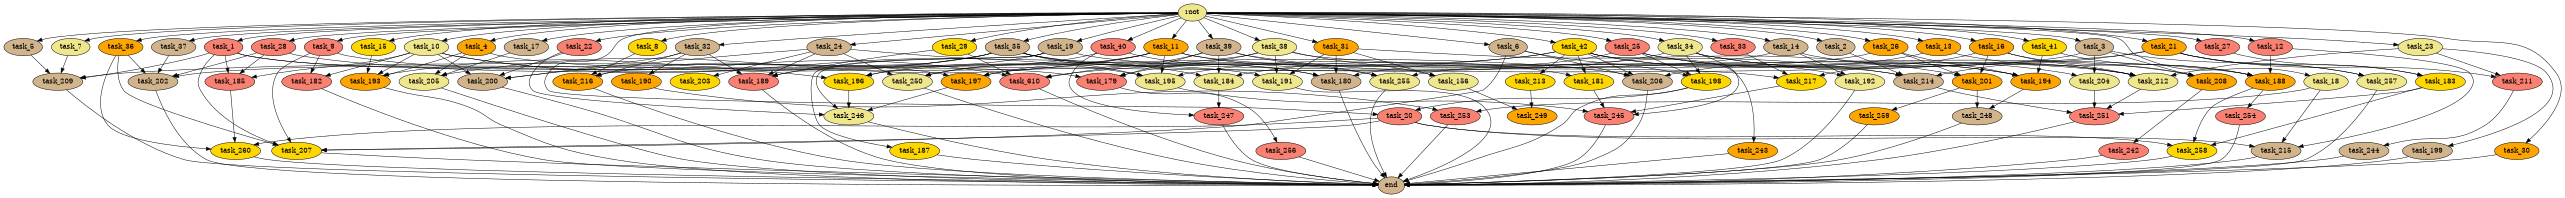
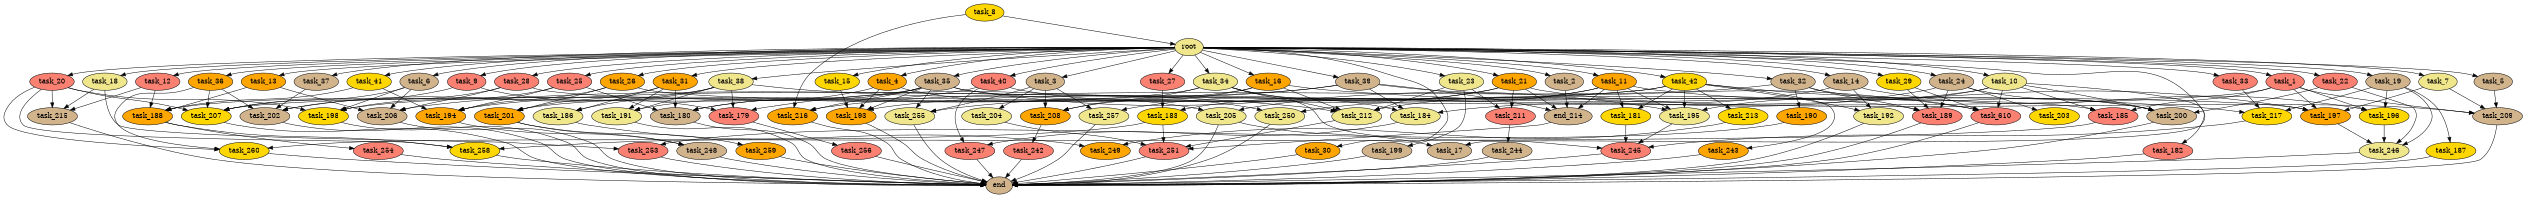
  digraph {
    node [fillcolor=tan style=filled]
    end
    task_189 [fillcolor=salmon]
    task_260 [fillcolor=gold]
    task_15 [fillcolor=gold]
    task_193 [fillcolor=orange]
    task_7 [fillcolor=khaki]
    task_197 [fillcolor=orange]
    task_209
    task_246 [fillcolor=khaki]
    task_9 [fillcolor=salmon]
    task_179 [fillcolor=salmon]
    task_207 [fillcolor=gold]
    task_182 [fillcolor=salmon]
    task_256 [fillcolor=salmon]
    task_180
    task_40 [fillcolor=salmon]
    task_247 [fillcolor=salmon]
    task_250 [fillcolor=khaki]
    task_183 [fillcolor=gold]
    task_251 [fillcolor=salmon]
    task_258 [fillcolor=gold]
    task_4 [fillcolor=orange]
    task_191 [fillcolor=khaki]
    task_205 [fillcolor=khaki]
    task_245 [fillcolor=salmon]
    task_13 [fillcolor=orange]
    task_188 [fillcolor=orange]
    task_206
    task_254 [fillcolor=salmon]
    task_14
    task_192 [fillcolor=khaki]
    task_212 [fillcolor=khaki]
    task_196 [fillcolor=gold]
    task_253 [fillcolor=salmon]
    task_3
    task_204 [fillcolor=khaki]
    task_208 [fillcolor=orange]
    task_257 [fillcolor=khaki]
    task_255 [fillcolor=khaki]
    task_242 [fillcolor=salmon]
    task_200
    task_5
    task_20 [fillcolor=salmon]
    task_215
    task_198 [fillcolor=gold]
    task_213 [fillcolor=gold]
    task_249 [fillcolor=orange]
    task_26 [fillcolor=orange]
    task_201 [fillcolor=orange]
    task_194 [fillcolor=orange]
    task_248
    task_259 [fillcolor=orange]
    task_28 [fillcolor=salmon]
    task_185 [fillcolor=salmon]
    task_202
    task_19
    task_217 [fillcolor=gold]
    task_187 [fillcolor=gold]
    task_203 [fillcolor=gold]
    task_41 [fillcolor=gold]
    task_2
-   task_214
-   task_186 [fillcolor=khaki label=task_156]
+   task_214 [label=end_214]
+   task_186 [fillcolor=khaki]
    task_1 [fillcolor=salmon]
    task_199
    task_190 [fillcolor=orange]
    task_36 [fillcolor=orange]
    task_31 [fillcolor=orange]
    task_23 [fillcolor=khaki]
    task_211 [fillcolor=salmon]
    task_244
    task_29 [fillcolor=gold]
    n73 [fillcolor=salmon label=task_610]
    task_30 [fillcolor=orange]
    task_195 [fillcolor=khaki]
    task_184 [fillcolor=khaki]
    task_24
    task_18 [fillcolor=khaki]
    task_243 [fillcolor=orange]
    task_25 [fillcolor=salmon]
    task_32
    task_216 [fillcolor=orange]
    task_12 [fillcolor=salmon]
    task_22 [fillcolor=salmon]
    task_42 [fillcolor=gold]
    task_181 [fillcolor=gold]
    task_21 [fillcolor=orange]
    task_16 [fillcolor=orange]
    task_39
    task_8 [fillcolor=gold]
    task_34 [fillcolor=khaki]
    root [fillcolor=khaki]
    task_17
    task_10 [fillcolor=khaki]
    task_27 [fillcolor=salmon]
    task_6
    task_37
    task_35
    task_33 [fillcolor=salmon]
    task_38 [fillcolor=khaki]
    task_11 [fillcolor=orange]
    task_189 -> end
    task_260 -> end
    task_15 -> task_193
    task_193 -> end
+   task_7 -> task_197
    task_7 -> task_209
    task_197 -> task_246
    task_209 -> end
    task_246 -> end
    task_9 -> task_179
    task_9 -> task_207
-   task_9 -> task_182
    task_179 -> task_256
    task_207 -> end
    task_182 -> end
    task_256 -> end
    task_180 -> end
    task_40 -> task_180
    task_40 -> task_247
    task_40 -> task_250
    task_247 -> end
    task_250 -> end
    task_183 -> task_251
    task_183 -> task_258
    task_251 -> end
    task_258 -> end
    task_4 -> task_193
    task_4 -> task_191
    task_4 -> task_205
    task_191 -> end
    task_205 -> end
    task_245 -> end
    task_13 -> task_188
    task_13 -> task_206
    task_188 -> task_258
    task_188 -> task_254
    task_206 -> end
    task_254 -> end
    task_14 -> task_192
    task_14 -> task_212
    task_14 -> task_196
    task_192 -> end
    task_212 -> task_251
    task_196 -> task_246
    task_253 -> end
    task_3 -> task_204
    task_3 -> task_208
    task_3 -> task_257
    task_3 -> task_255
    task_204 -> task_251
    task_208 -> task_242
    task_257 -> end
    task_255 -> end
    task_242 -> end
    task_200 -> end
    task_5 -> task_209
    task_20 -> task_260
    task_20 -> task_207
    task_20 -> task_258
    task_20 -> task_215
-   task_198 -> task_20
+   task_20 -> task_198
    task_215 -> end
    task_198 -> end
    task_213 -> task_249
    task_26 -> task_197
    task_26 -> task_201
    task_26 -> task_194
    task_201 -> task_248
    task_201 -> task_259
    task_194 -> task_248
    task_248 -> end
    task_259 -> end
    task_28 -> task_206
    task_28 -> task_185
    task_28 -> task_202
    task_185 -> task_260
    task_202 -> end
    task_19 -> task_246
    task_19 -> task_196
    task_19 -> task_217
    task_19 -> task_187
    task_217 -> task_245
    task_187 -> end
    task_41 -> task_188
    task_41 -> task_194
    task_2 -> task_214
    task_214 -> task_251
    task_186 -> task_249
    task_1 -> task_197
    task_1 -> task_209
    task_1 -> task_207
    task_1 -> task_196
    task_1 -> task_185
    task_199 -> end
    task_190 -> task_253
    task_36 -> task_260
    task_36 -> task_207
    task_36 -> task_202
    task_31 -> task_180
    task_31 -> task_191
    task_31 -> task_201
    task_31 -> task_186
    task_23 -> task_212
    task_23 -> task_199
    task_23 -> task_211
    task_211 -> task_244
    task_244 -> end
    task_29 -> task_189
    task_29 -> n73
    n73 -> end
    task_30 -> end
    task_195 -> task_245
    task_184 -> task_247
    task_24 -> task_189
-   task_24 -> task_250
    task_24 -> task_200
    task_24 -> task_203
    task_24 -> task_184
    task_18 -> task_253
    task_18 -> task_215
    task_243 -> end
    task_25 -> task_180
-   task_25 -> task_204
    task_25 -> task_198
    task_25 -> task_194
    task_32 -> task_189
    task_32 -> task_200
    task_32 -> task_190
    task_32 -> task_216
    task_216 -> end
    task_12 -> task_188
    task_12 -> task_215
    task_22 -> task_246
    task_22 -> task_200
    task_42 -> task_206
    task_42 -> task_192
    task_42 -> task_213
    task_42 -> task_194
    task_42 -> n73
    task_42 -> task_195
    task_42 -> task_243
    task_42 -> task_181
    task_181 -> task_245
    task_21 -> task_209
    task_21 -> task_183
    task_21 -> task_257
    task_21 -> task_214
    task_21 -> task_211
    task_16 -> task_212
    task_16 -> task_208
    task_16 -> task_201
    task_16 -> task_217
    task_39 -> task_179
    task_39 -> task_255
    task_39 -> task_214
    task_39 -> n73
    task_39 -> task_184
    task_8 -> task_216
    task_34 -> task_245
    task_34 -> task_212
    task_34 -> task_208
    task_34 -> task_198
    task_34 -> task_184
    root -> task_15
    root -> task_7
    root -> task_9
    root -> task_40
    root -> task_4
    root -> task_13
    root -> task_14
    root -> task_3
    root -> task_5
    root -> task_20
    root -> task_26
    root -> task_28
    root -> task_19
    root -> task_41
    root -> task_2
    root -> task_1
    root -> task_36
    root -> task_31
    root -> task_23
    root -> task_29
    root -> task_30
    root -> task_24
    root -> task_18
    root -> task_25
    root -> task_32
    root -> task_12
    root -> task_22
    root -> task_42
    root -> task_21
    root -> task_16
    root -> task_39
-   root -> task_8
+   task_8 -> root
    root -> task_34
    root -> task_17
    root -> task_10
    root -> task_27
    root -> task_6
    root -> task_37
    root -> task_35
    root -> task_33
    root -> task_38
    root -> task_11
-   task_17 -> task_205
+   task_205 -> task_17
    task_10 -> task_193
    task_10 -> task_182
    task_10 -> task_200
    task_10 -> task_185
    task_10 -> n73
    task_10 -> task_195
    task_27 -> task_183
    task_6 -> task_207
    task_6 -> task_206
    task_6 -> task_198
    task_37 -> task_202
    task_35 -> task_189
    task_35 -> task_193
    task_35 -> task_180
    task_35 -> task_188
    task_35 -> task_255
    task_35 -> task_195
    task_35 -> task_216
    task_33 -> task_217
    task_38 -> task_179
    task_38 -> task_191
    task_38 -> task_212
    task_38 -> task_202
    task_38 -> task_186
    task_11 -> task_197
    task_11 -> task_250
    task_11 -> task_205
    task_11 -> task_214
    task_11 -> task_195
    task_11 -> task_181
  }
